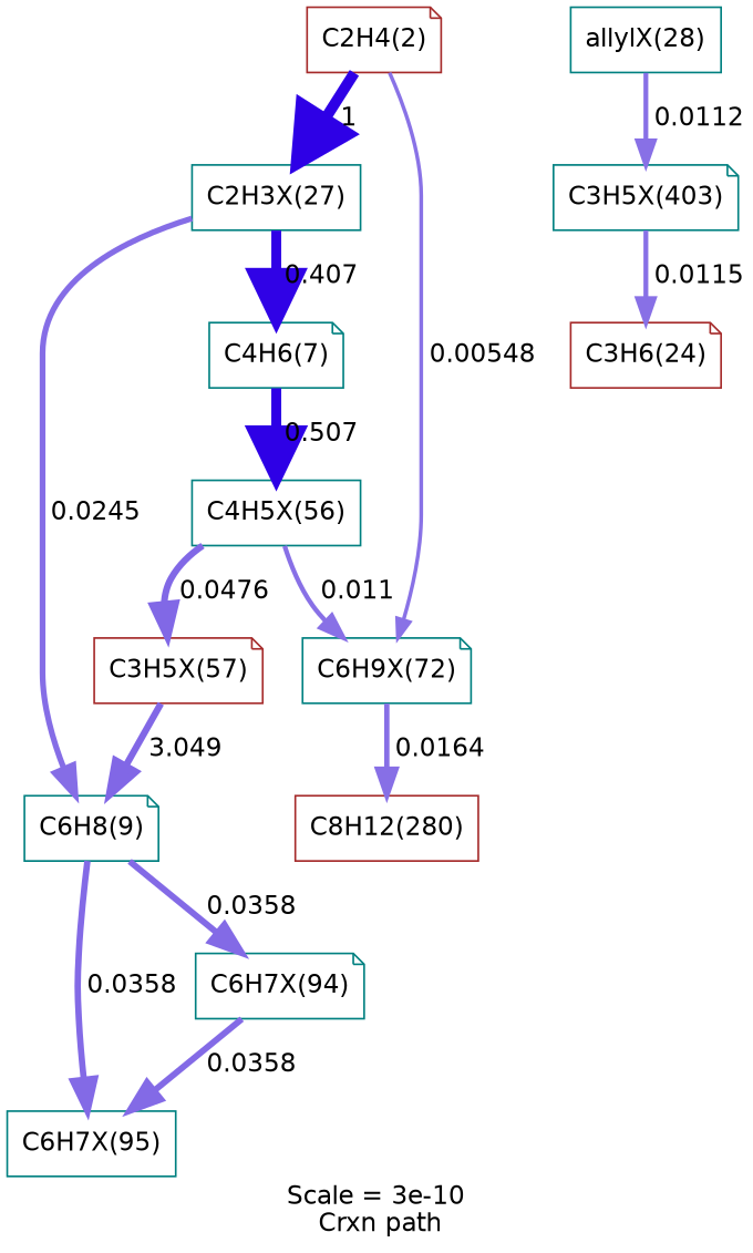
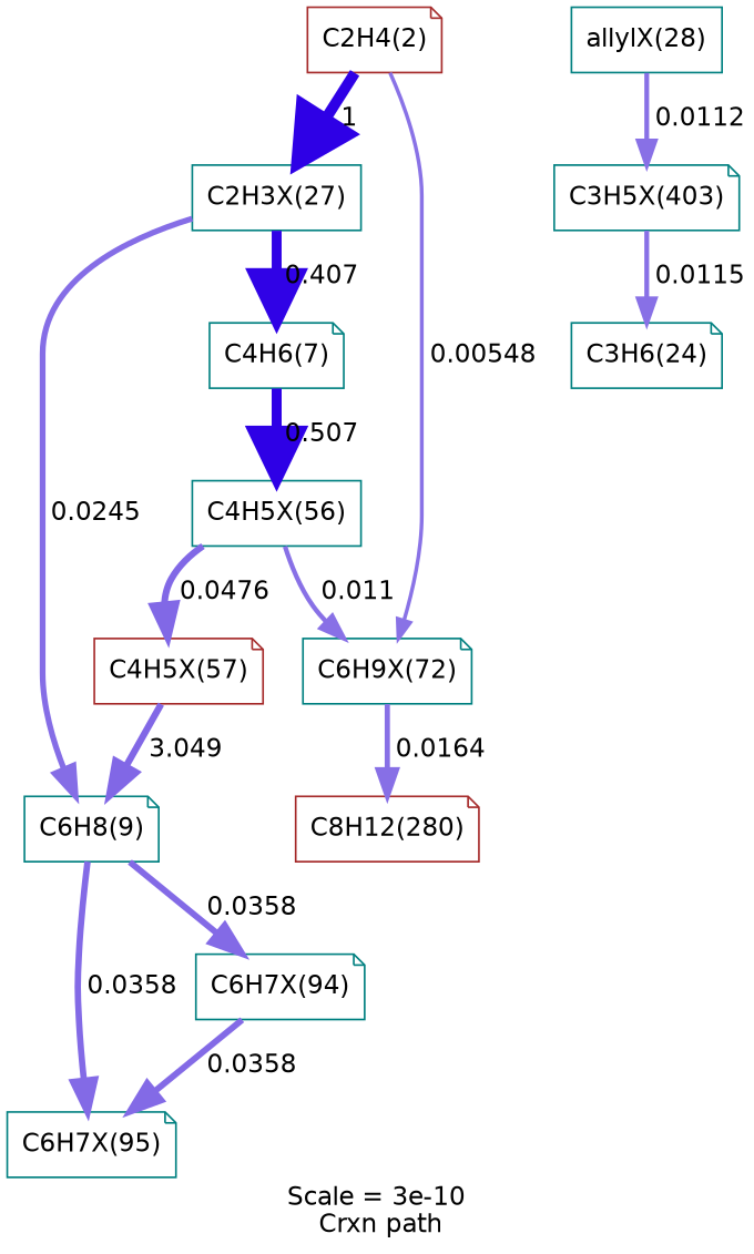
  digraph {
    fontname=Helvetica
    label="Scale = 3e-10\l Crxn path"
    node [color=teal fontname=Helvetica shape=note]
    edge [arrowsize=1.74 color="0.7, 0.536, 0.9" fontname=Helvetica style="setlinewidth(3.49)"]
    n1 [color=brown label="C2H4(2)"]
    n2 [label="C2H3X(27)" shape=box]
    n3 [label="C6H9X(72)"]
    n4 [label="C4H6(7)"]
    n5 [label="C6H8(9)"]
-   n6 [color=brown label="C8H12(280)" shape=box]
+   n6 [color=brown label="C8H12(280)"]
    n7 [label="C4H5X(56)" shape=box]
-   n8 [label="C6H7X(95)" shape=box]
+   n8 [label="C6H7X(95)"]
    n9 [label="C6H7X(94)"]
-   n10 [color=brown label="C3H5X(57)"]
+   n10 [color=brown label="C4H5X(57)"]
    n11 [label="allylX(28)" shape=box]
    n12 [label="C3H5X(403)"]
-   n13 [color=brown label="C3H6(24)"]
+   n13 [label="C3H6(24)"]
    n1 -> n2 [arrowsize=3 color="0.7, 1.5, 0.9" label=" 1" style="setlinewidth(6)"]
    n1 -> n3 [arrowsize=1.03 color="0.7, 0.505, 0.9" label=" 0.00548" style="setlinewidth(2.07)"]
    n2 -> n4 [arrowsize=2.73 color="0.7, 0.987, 0.9" label=" 0.407" style="setlinewidth(5.46)"]
    n2 -> n5 [arrowsize=1.6 color="0.7, 0.524, 0.9" label=" 0.0245" style="setlinewidth(3.2)"]
    n3 -> n6 [arrowsize=1.45 color="0.7, 0.516, 0.9" label=" 0.0164" style="setlinewidth(2.9)"]
    n4 -> n7 [arrowsize=2.74 color="0.7, 1.01, 0.9" label=" 0.507" style="setlinewidth(5.49)"]
    n5 -> n8 [label=" 0.0358"]
    n5 -> n9 [label=" 0.0358"]
    n7 -> n3 [arrowsize=1.3 color="0.7, 0.511, 0.9" label=" 0.011" style="setlinewidth(2.59)"]
    n7 -> n10 [arrowsize=1.85 color="0.7, 0.548, 0.9" label=" 0.0476" style="setlinewidth(3.7)"]
    n9 -> n8 [label=" 0.0358"]
    n10 -> n5 [arrowsize=1.86 color="0.7, 0.549, 0.9" label=" 3.049" style="setlinewidth(3.72)"]
    n11 -> n12 [arrowsize=1.31 color="0.7, 0.511, 0.9" label=" 0.0112" style="setlinewidth(2.61)"]
    n12 -> n13 [arrowsize=1.31 color="0.7, 0.512, 0.9" label=" 0.0115" style="setlinewidth(2.63)"]
  }
